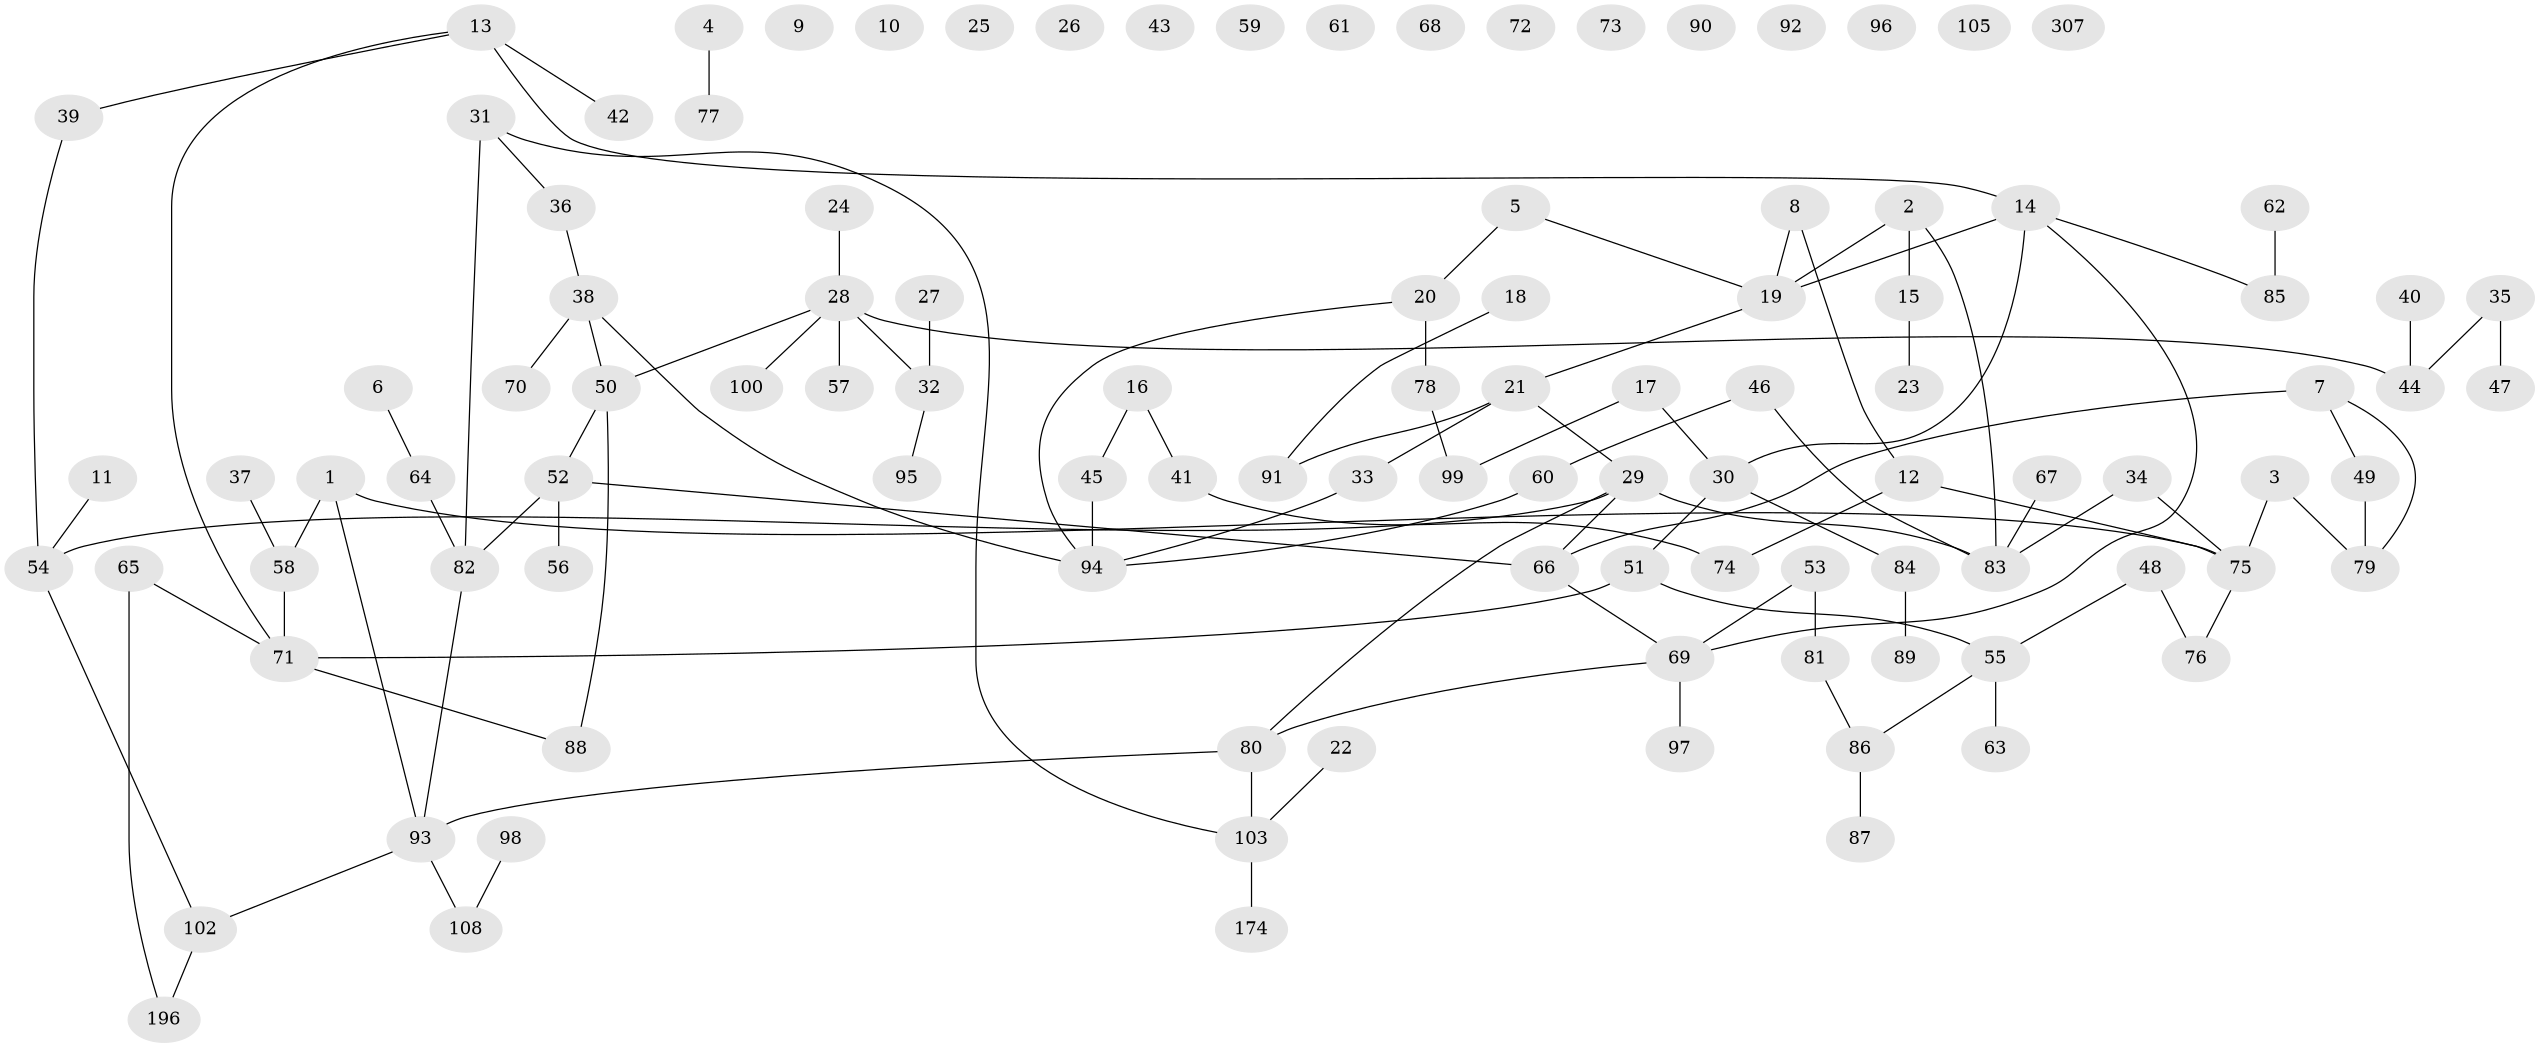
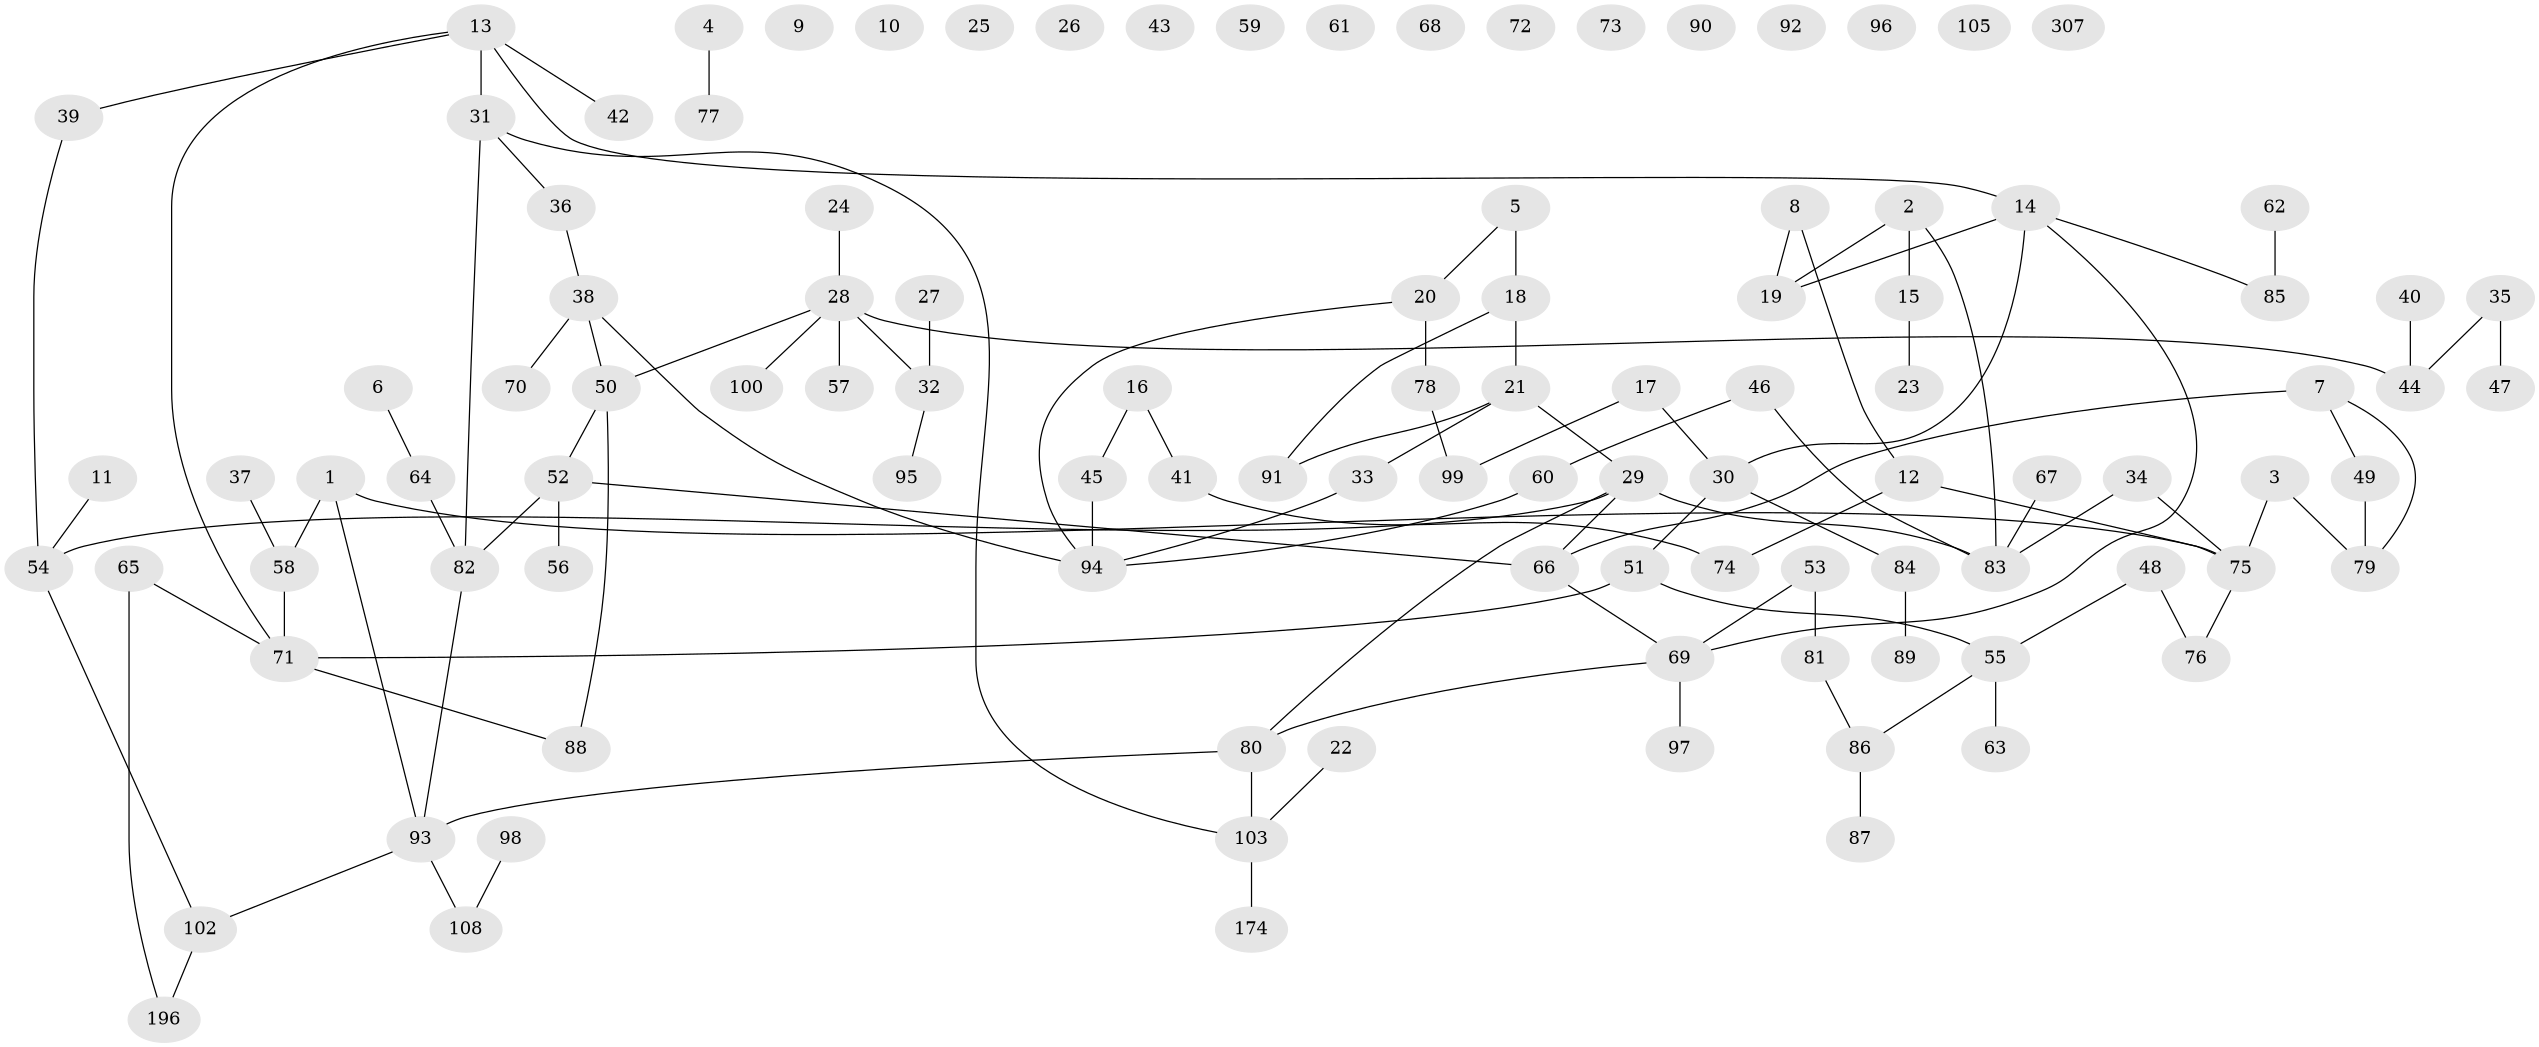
  graph {
    node [color=gray90 style=filled]
    1
    58
    75
    93
    71
    76
    102
    n8 [label=108]
    2
    15
    19
    83
    23
    21
    3
    79
    4
    77
    5
    20
    78
    94
    6
    64
    82
    7
    49
    66
    69
    8
    12
    74
    9
    10
    11
    54
    13
    14
    31
    39
    42
    30
    85
    103
    36
    88
    51
    84
    80
    97
    16
    41
    45
    17
    99
    18
    91
    53
    81
    29
    33
    22
    n63 [label=174]
    24
    28
    32
    44
    50
    57
    100
    25
    26
    27
    95
    52
    55
    89
    38
    34
    35
    47
    70
    37
    40
    43
    46
    60
    48
    63
    86
    56
    n92 [label=196]
    87
    59
    61
    62
    65
    67
    68
    72
    73
    90
    92
    96
    98
    105
    n107 [label=307]
    1 -- 58
    1 -- 75
    1 -- 93
    58 -- 71
    75 -- 76
    93 -- 102
    93 -- n8
    71 -- 88
    102 -- n92
    2 -- 15
    2 -- 19
    2 -- 83
    15 -- 23
-   19 -- 21
+   18 -- 21
    21 -- 91
    21 -- 29
    21 -- 33
    3 -- 75
    3 -- 79
    4 -- 77
-   5 -- 19
+   5 -- 18
    5 -- 20
    20 -- 78
    20 -- 94
    78 -- 99
    6 -- 64
    64 -- 82
    82 -- 93
    7 -- 79
    7 -- 49
    7 -- 66
    49 -- 79
    66 -- 69
    69 -- 80
    69 -- 97
    8 -- 19
    8 -- 12
    12 -- 75
    12 -- 74
    11 -- 54
    54 -- 102
    13 -- 71
    13 -- 14
+   13 -- 31
    13 -- 39
    13 -- 42
    14 -- 19
    14 -- 69
    14 -- 30
    14 -- 85
    31 -- 82
    31 -- 103
    31 -- 36
    39 -- 54
    30 -- 51
    30 -- 84
    103 -- n63
    36 -- 38
    51 -- 71
    51 -- 55
    84 -- 89
    80 -- 93
    80 -- 103
    16 -- 41
    16 -- 45
    41 -- 74
    45 -- 94
    17 -- 30
    17 -- 99
    18 -- 91
    53 -- 69
    53 -- 81
    81 -- 86
    29 -- 83
    29 -- 66
    29 -- 54
    29 -- 80
    33 -- 94
    22 -- 103
    24 -- 28
    28 -- 32
    28 -- 44
    28 -- 50
    28 -- 57
    28 -- 100
    32 -- 95
    50 -- 88
    50 -- 52
    27 -- 32
    52 -- 82
    52 -- 66
    52 -- 56
    55 -- 63
    55 -- 86
    38 -- 94
    38 -- 50
    38 -- 70
    34 -- 75
    34 -- 83
    35 -- 44
    35 -- 47
    37 -- 58
    40 -- 44
    46 -- 83
    46 -- 60
    60 -- 94
    48 -- 76
    48 -- 55
    86 -- 87
    62 -- 85
    65 -- 71
    65 -- n92
    67 -- 83
    98 -- n8
  }
